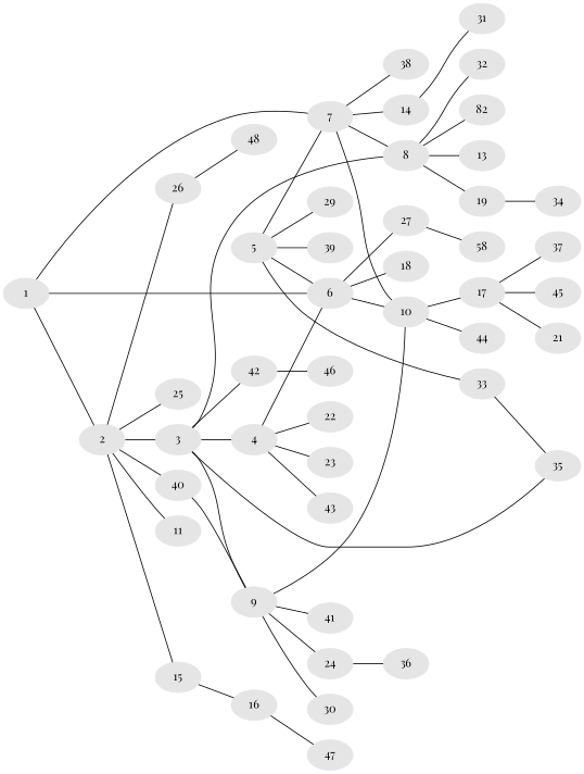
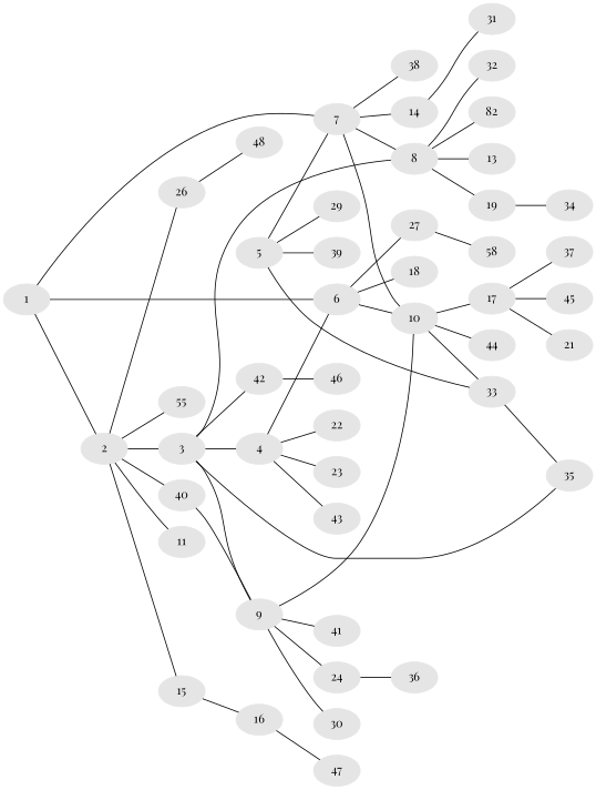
  graph {
    fontname="Playfair Display"
    rankdir=LR
    node [color=gray90 fontname="Playfair Display" style=filled]
    edge [fontname="Playfair Display"]
    1
    2
    6
    7
    3
    11
    15
-   25
+   25 [label=55]
    26
    40
    10
    18
    27
    8
    14
    38
    9
    4
    35
    42
    24
    30
    41
    16
    48
    22
    23
    43
    n29 [label=82]
    13
    19
    32
    46
    5
    29
    33
    39
    17
    44
    n40 [label=58]
    31
    34
    36
    21
    37
    45
    47
    1 -- 2
    1 -- 6
    1 -- 7
    2 -- 3
    2 -- 11
    2 -- 15
    2 -- 25
    2 -- 26
    2 -- 40
    6 -- 10
    6 -- 18
    6 -- 27
    7 -- 10
    7 -- 8
    7 -- 14
    7 -- 38
    3 -- 8
    3 -- 9
    3 -- 4
    3 -- 35
    3 -- 42
    15 -- 16
    26 -- 48
    40 -- 9
+   10 -- 33
    10 -- 17
    10 -- 44
    27 -- n40
    8 -- n29
    8 -- 13
    8 -- 19
    8 -- 32
    14 -- 31
    9 -- 10
    9 -- 24
    9 -- 30
    9 -- 41
    4 -- 6
    4 -- 22
    4 -- 23
    4 -- 43
    42 -- 46
    24 -- 36
    16 -- 47
    19 -- 34
-   5 -- 6
    5 -- 7
    5 -- 29
    5 -- 33
    5 -- 39
    33 -- 35
    17 -- 21
    17 -- 37
    17 -- 45
  }
